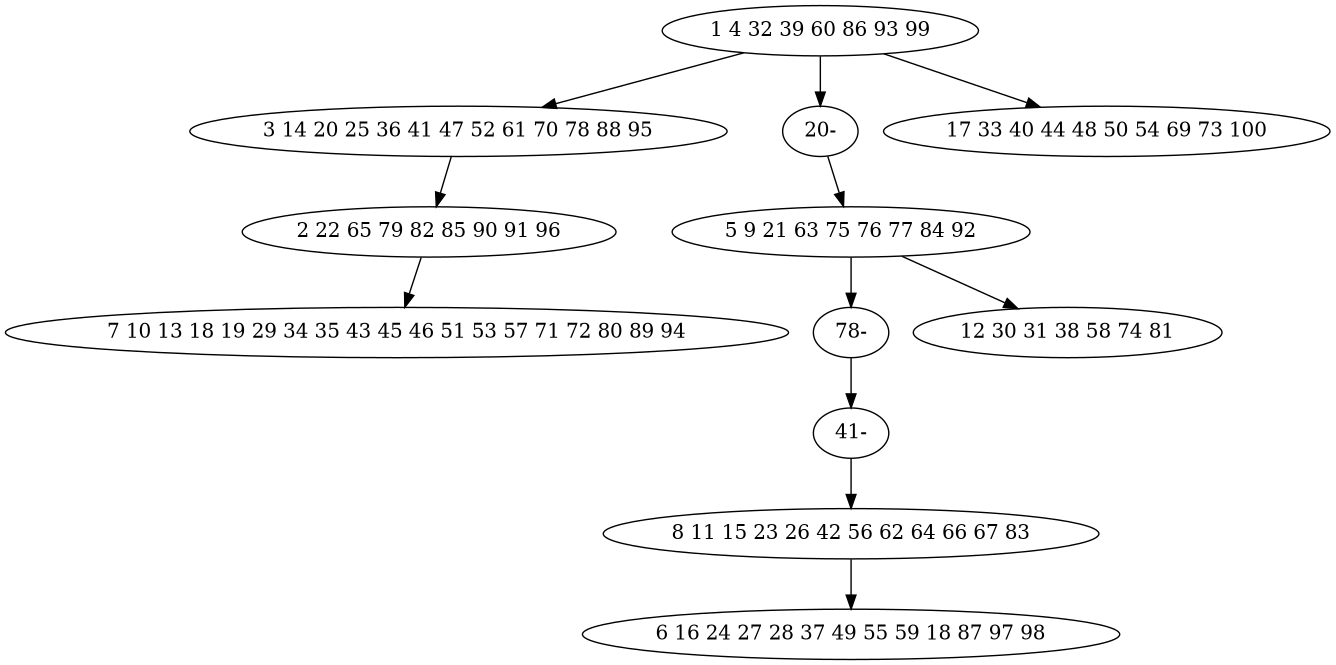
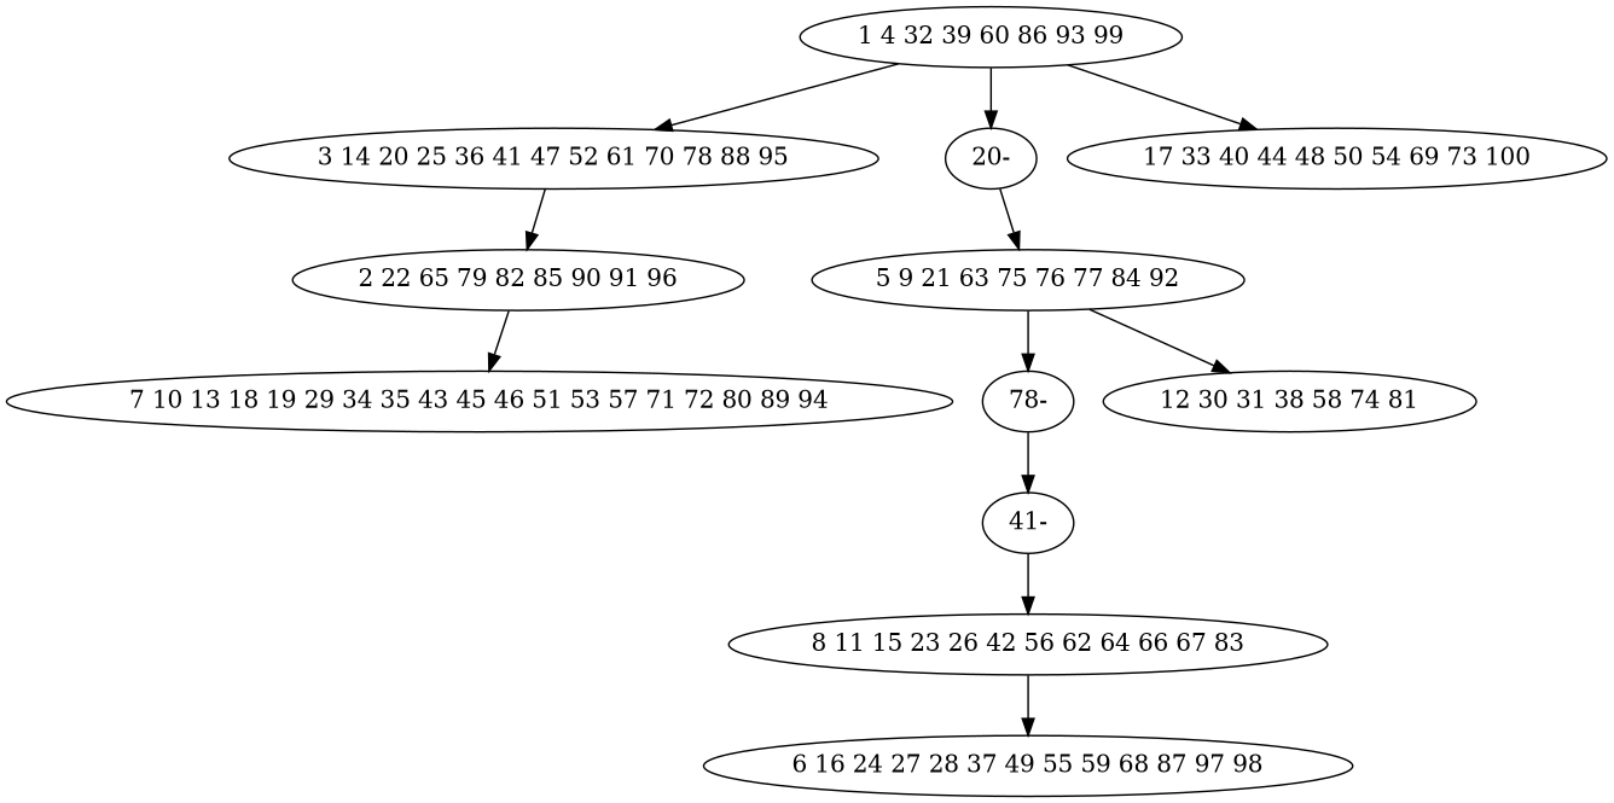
  digraph {
    n1 [label="3 14 20 25 36 41 47 52 61 70 78 88 95"]
    n2 [label="2 22 65 79 82 85 90 91 96"]
    n3 [label="1 4 32 39 60 86 93 99"]
    n4 [label="20-"]
    n5 [label="17 33 40 44 48 50 54 69 73 100"]
    n6 [label="7 10 13 18 19 29 34 35 43 45 46 51 53 57 71 72 80 89 94"]
    n7 [label="5 9 21 63 75 76 77 84 92"]
    n8 [label="78-"]
    n9 [label="12 30 31 38 58 74 81"]
    n10 [label="41-"]
    n11 [label="8 11 15 23 26 42 56 62 64 66 67 83"]
-   n12 [label="6 16 24 27 28 37 49 55 59 18 87 97 98"]
+   n12 [label="6 16 24 27 28 37 49 55 59 68 87 97 98"]
    n1 -> n2
    n2 -> n6
    n3 -> n1
    n3 -> n4
    n3 -> n5
    n4 -> n7
    n7 -> n8
    n7 -> n9
    n8 -> n10
    n10 -> n11
    n11 -> n12
  }
